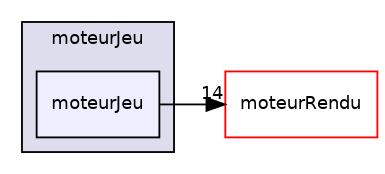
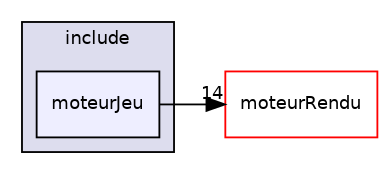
  digraph {
    compound=true
    rankdir=LR
    node [fontname=Helvetica fontsize=10 shape=box]
    n1 [fillcolor="#eeeeff" label=moteurJeu pencolor=black style=filled]
    n2 [color=red label=moteurRendu]
    subgraph cluster_1 {
      bgcolor="#ddddee"
      fontname=Helvetica
      fontsize=10
-     label=moteurJeu
+     label=include
      pencolor=black
      n1
    }
    n1 -> n2 [headlabel=14 labeldistance=1.5 labelfontname=Helvetica labelfontsize=10]
  }
